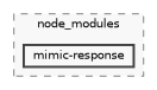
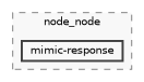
  digraph {
    compound=true
    n1 [color=grey25 fillcolor="#f8f8f8" fontname=Helvetica fontsize=10 height=0.2 label="mimic-response" shape=box style="filled,bold" width=0.4]
    subgraph cluster_1 {
      bgcolor="#f8f8f8"
      fontname=Helvetica
      fontsize=10
-     label=node_modules
+     label=node_node
      pencolor=grey50
      style="filled,dashed"
      n1
    }
  }
